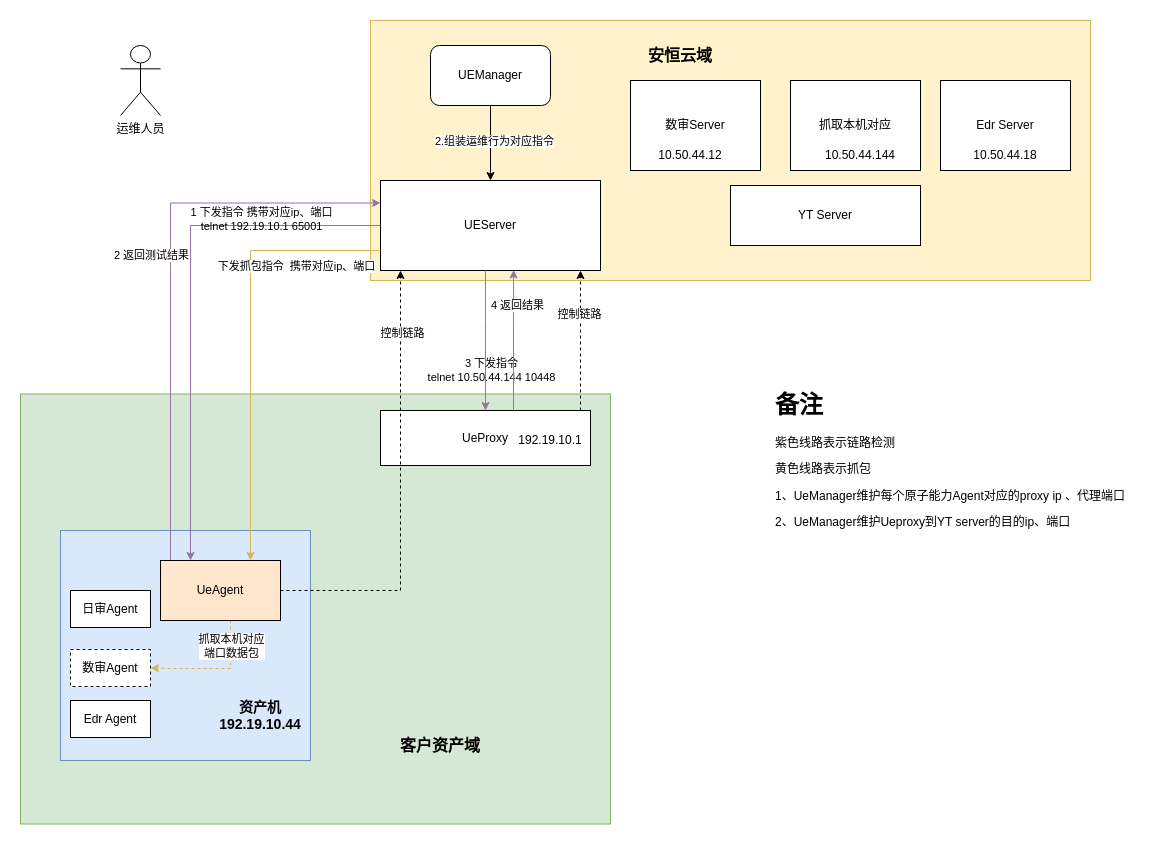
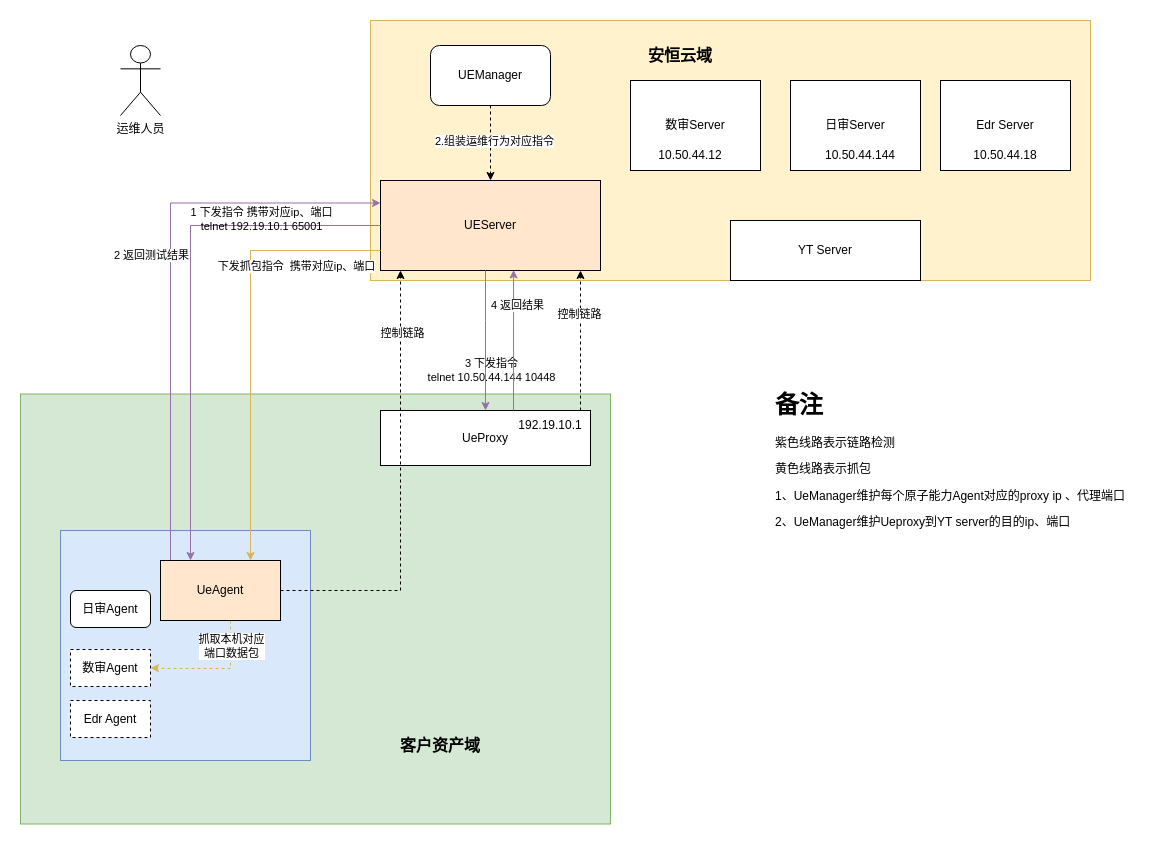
  <mxCell id="0" />
  <mxCell id="1" parent="0" />
  <mxCell id="2" value="" style="edgeStyle=orthogonalEdgeStyle;rounded=0;orthogonalLoop=1;jettySize=auto;html=1;" parent="1" edge="1"><mxGeometry relative="1" as="geometry"><mxPoint x="590" y="80" as="sourcePoint" /></mxGeometry></mxCell>
  <mxCell id="3" value="组装此运维行为对应的指令&lt;br&gt;请求UeServer" style="edgeLabel;html=1;align=center;verticalAlign=middle;resizable=0;points=[];" parent="2" vertex="1" connectable="0"><mxGeometry x="-0.4" y="1" relative="1" as="geometry"><mxPoint x="-1" y="6" as="offset" /></mxGeometry></mxCell>
  <mxCell id="4" value="" style="rounded=0;whiteSpace=wrap;html=1;fillColor=#fff2cc;strokeColor=#d6b656;" parent="1" vertex="1"><mxGeometry x="370" y="20" width="720" height="260" as="geometry" /></mxCell>
- <mxCell id="5" value="UEServer" style="rounded=0;whiteSpace=wrap;html=1;" parent="1" vertex="1"><mxGeometry x="380" y="180" width="220" height="90" as="geometry" /></mxCell>
- <mxCell id="6" value="抓取本机对应" style="rounded=0;whiteSpace=wrap;html=1;" parent="1" vertex="1"><mxGeometry x="790" y="80" width="130" height="90" as="geometry" /></mxCell>
+ <mxCell id="5" value="UEServer" style="rounded=0;whiteSpace=wrap;html=1;fillColor=#ffe6cc;" parent="1" vertex="1"><mxGeometry x="380" y="180" width="220" height="90" as="geometry" /></mxCell>
+ <mxCell id="6" value="日审Server" style="rounded=0;whiteSpace=wrap;html=1;" parent="1" vertex="1"><mxGeometry x="790" y="80" width="130" height="90" as="geometry" /></mxCell>
  <mxCell id="7" value="数审Server" style="rounded=0;whiteSpace=wrap;html=1;" parent="1" vertex="1"><mxGeometry x="630" y="80" width="130" height="90" as="geometry" /></mxCell>
  <mxCell id="8" value="Edr Server" style="rounded=0;whiteSpace=wrap;html=1;" parent="1" vertex="1"><mxGeometry x="940" y="80" width="130" height="90" as="geometry" /></mxCell>
  <mxCell id="9" value="&lt;font style=&quot;font-size: 16px;&quot;&gt;&lt;b style=&quot;font-size: 16px;&quot;&gt;安恒云域&lt;/b&gt;&lt;/font&gt;" style="text;html=1;strokeColor=none;fillColor=none;align=center;verticalAlign=middle;whiteSpace=wrap;rounded=0;fontSize=16;" parent="1" vertex="1"><mxGeometry x="640" y="40" width="80" height="30" as="geometry" /></mxCell>
- <mxCell id="10" style="edgeStyle=orthogonalEdgeStyle;rounded=0;orthogonalLoop=1;jettySize=auto;html=1;" parent="1" source="12" target="5" edge="1"><mxGeometry relative="1" as="geometry" /></mxCell>
+ <mxCell id="10" style="edgeStyle=orthogonalEdgeStyle;rounded=0;orthogonalLoop=1;jettySize=auto;html=1;dashed=1;" parent="1" source="12" target="5" edge="1"><mxGeometry relative="1" as="geometry" /></mxCell>
  <mxCell id="11" value="2.组装运维行为对应指令" style="edgeLabel;html=1;align=center;verticalAlign=middle;resizable=0;points=[];" parent="10" vertex="1" connectable="0"><mxGeometry x="-0.06" y="3" relative="1" as="geometry"><mxPoint as="offset" /></mxGeometry></mxCell>
  <mxCell id="12" value="UEManager" style="whiteSpace=wrap;html=1;rounded=1;" parent="1" vertex="1"><mxGeometry x="430" y="45" width="120" height="60" as="geometry" /></mxCell>
  <mxCell id="13" value="" style="rounded=0;whiteSpace=wrap;html=1;fillColor=#d5e8d4;strokeColor=#82b366;" parent="1" vertex="1"><mxGeometry x="20" y="393.5" width="590" height="430" as="geometry" /></mxCell>
  <mxCell id="14" style="edgeStyle=orthogonalEdgeStyle;rounded=0;orthogonalLoop=1;jettySize=auto;html=1;dashed=1;" edge="1" parent="1" source="16" target="5"><mxGeometry relative="1" as="geometry"><Array as="points"><mxPoint x="580" y="330" /><mxPoint x="580" y="330" /></Array></mxGeometry></mxCell>
  <mxCell id="15" value="控制链路" style="edgeLabel;html=1;align=center;verticalAlign=middle;resizable=0;points=[];" vertex="1" connectable="0" parent="14"><mxGeometry x="0.384" y="2" relative="1" as="geometry"><mxPoint as="offset" /></mxGeometry></mxCell>
  <mxCell id="16" value="UeProxy" style="rounded=0;whiteSpace=wrap;html=1;" parent="1" vertex="1"><mxGeometry x="380" y="410" width="210" height="55" as="geometry" /></mxCell>
  <mxCell id="17" value="" style="rounded=0;whiteSpace=wrap;html=1;fillColor=#dae8fc;strokeColor=#6c8ebf;" parent="1" vertex="1"><mxGeometry x="60" y="530" width="250" height="230" as="geometry" /></mxCell>
- <mxCell id="18" value="日审Agent" style="rounded=0;whiteSpace=wrap;html=1;" parent="1" vertex="1"><mxGeometry x="70" y="590" width="80" height="37" as="geometry" /></mxCell>
+ <mxCell id="18" value="日审Agent" style="whiteSpace=wrap;html=1;rounded=1;" parent="1" vertex="1"><mxGeometry x="70" y="590" width="80" height="37" as="geometry" /></mxCell>
  <mxCell id="19" value="数审Agent" style="rounded=0;whiteSpace=wrap;html=1;dashed=1;" parent="1" vertex="1"><mxGeometry x="70" y="649" width="80" height="37" as="geometry" /></mxCell>
- <mxCell id="20" value="Edr Agent" style="rounded=0;whiteSpace=wrap;html=1;" parent="1" vertex="1"><mxGeometry x="70" y="700" width="80" height="37" as="geometry" /></mxCell>
+ <mxCell id="20" value="Edr Agent" style="rounded=0;whiteSpace=wrap;html=1;dashed=1;" parent="1" vertex="1"><mxGeometry x="70" y="700" width="80" height="37" as="geometry" /></mxCell>
  <mxCell id="21" style="edgeStyle=orthogonalEdgeStyle;rounded=0;orthogonalLoop=1;jettySize=auto;html=1;entryX=1;entryY=0.5;entryDx=0;entryDy=0;fillColor=#fff2cc;strokeColor=#d6b656;dashed=1;" parent="1" source="25" target="19" edge="1"><mxGeometry relative="1" as="geometry"><Array as="points"><mxPoint x="230" y="668" /><mxPoint x="170" y="668" /></Array></mxGeometry></mxCell>
  <mxCell id="22" value="抓取本机对应&lt;br&gt;端口数据包" style="edgeLabel;html=1;align=center;verticalAlign=middle;resizable=0;points=[];labelBackgroundColor=default;labelBorderColor=none;" parent="21" vertex="1" connectable="0"><mxGeometry relative="1" as="geometry"><mxPoint x="16" y="-23" as="offset" /></mxGeometry></mxCell>
  <mxCell id="23" style="edgeStyle=orthogonalEdgeStyle;rounded=0;orthogonalLoop=1;jettySize=auto;html=1;entryX=0;entryY=0.25;entryDx=0;entryDy=0;fillColor=#e1d5e7;strokeColor=#9673a6;" edge="1" parent="1" source="25" target="5"><mxGeometry relative="1" as="geometry"><Array as="points"><mxPoint x="170" y="202" /></Array></mxGeometry></mxCell>
  <mxCell id="24" value="2 返回测试结果" style="edgeLabel;html=1;align=center;verticalAlign=middle;resizable=0;points=[];" vertex="1" connectable="0" parent="23"><mxGeometry x="0.143" y="4" relative="1" as="geometry"><mxPoint x="-16" y="18" as="offset" /></mxGeometry></mxCell>
  <mxCell id="25" value="UeAgent" style="rounded=0;whiteSpace=wrap;html=1;fillColor=#ffe6cc;" parent="1" vertex="1"><mxGeometry y="560" width="120" height="60" as="geometry" x="160" /></mxCell>
- <mxCell id="26" value="&lt;b&gt;&lt;font style=&quot;font-size: 14px;&quot;&gt;资产机&lt;br&gt;192.19.10.44&lt;br&gt;&lt;/font&gt;&lt;/b&gt;" style="text;html=1;strokeColor=none;fillColor=none;align=center;verticalAlign=middle;whiteSpace=wrap;rounded=0;" parent="1" vertex="1"><mxGeometry x="230" y="700" width="60" height="30" as="geometry" /></mxCell>
  <mxCell id="27" value="客户资产域" style="text;html=1;strokeColor=none;fillColor=none;align=center;verticalAlign=middle;whiteSpace=wrap;rounded=0;fontStyle=1;fontSize=16;" parent="1" vertex="1"><mxGeometry x="397" y="730" width="86" height="30" as="geometry" /></mxCell>
  <mxCell id="28" value="运维人员" style="shape=umlActor;verticalLabelPosition=bottom;verticalAlign=top;html=1;outlineConnect=0;" parent="1" vertex="1"><mxGeometry x="120" y="45" width="40" height="70" as="geometry" /></mxCell>
  <mxCell id="29" style="edgeStyle=orthogonalEdgeStyle;rounded=0;orthogonalLoop=1;jettySize=auto;html=1;fillColor=#e1d5e7;strokeColor=#9673a6;exitX=0;exitY=0.5;exitDx=0;exitDy=0;" edge="1" parent="1" source="5"><mxGeometry relative="1" as="geometry"><mxPoint x="370" y="225.059" as="sourcePoint" /><mxPoint x="190" y="560" as="targetPoint" /><Array as="points"><mxPoint x="190" y="225" /></Array></mxGeometry></mxCell>
  <mxCell id="30" value="1 下发指令 携带对应ip、端口&lt;br&gt;telnet 192.19.10.1 65001" style="edgeLabel;html=1;align=center;verticalAlign=middle;resizable=0;points=[];labelBackgroundColor=none;" vertex="1" connectable="0" parent="29"><mxGeometry x="-0.18" y="-3" relative="1" as="geometry"><mxPoint x="73" y="-32" as="offset" /></mxGeometry></mxCell>
  <mxCell id="31" style="edgeStyle=orthogonalEdgeStyle;rounded=0;orthogonalLoop=1;jettySize=auto;html=1;entryX=0.091;entryY=1;entryDx=0;entryDy=0;entryPerimeter=0;dashed=1;" edge="1" parent="1" source="25" target="5"><mxGeometry relative="1" as="geometry" /></mxCell>
  <mxCell id="32" value="控制链路" style="edgeLabel;html=1;align=center;verticalAlign=middle;resizable=0;points=[];" vertex="1" connectable="0" parent="31"><mxGeometry x="0.715" y="-1" relative="1" as="geometry"><mxPoint y="-1" as="offset" /></mxGeometry></mxCell>
  <mxCell id="33" style="edgeStyle=orthogonalEdgeStyle;rounded=0;orthogonalLoop=1;jettySize=auto;html=1;entryX=0.5;entryY=0;entryDx=0;entryDy=0;fillColor=#e1d5e7;strokeColor=#9673a6;" edge="1" parent="1" source="5" target="16"><mxGeometry relative="1" as="geometry"><Array as="points"><mxPoint x="485" y="320" /><mxPoint x="485" y="320" /></Array></mxGeometry></mxCell>
  <mxCell id="34" value="3 下发指令&lt;br&gt;telnet 10.50.44.144 10448" style="edgeLabel;html=1;align=center;verticalAlign=middle;resizable=0;points=[];labelBackgroundColor=none;" vertex="1" connectable="0" parent="1"><mxGeometry x="490" y="369.999" as="geometry" /></mxCell>
  <mxCell id="35" style="edgeStyle=orthogonalEdgeStyle;rounded=0;orthogonalLoop=1;jettySize=auto;html=1;entryX=0.605;entryY=0.994;entryDx=0;entryDy=0;entryPerimeter=0;fillColor=#e1d5e7;strokeColor=#9673a6;" edge="1" parent="1" source="16" target="5"><mxGeometry relative="1" as="geometry"><Array as="points"><mxPoint x="513" y="370" /><mxPoint x="513" y="370" /></Array></mxGeometry></mxCell>
  <mxCell id="36" value="4 返回结果" style="edgeLabel;html=1;align=center;verticalAlign=middle;resizable=0;points=[];" vertex="1" connectable="0" parent="35"><mxGeometry x="0.513" y="-3" relative="1" as="geometry"><mxPoint as="offset" /></mxGeometry></mxCell>
  <mxCell id="37" style="edgeStyle=orthogonalEdgeStyle;rounded=0;orthogonalLoop=1;jettySize=auto;html=1;entryX=0.75;entryY=0;entryDx=0;entryDy=0;fillColor=#fff2cc;strokeColor=#d6b656;" edge="1" parent="1" source="5" target="25"><mxGeometry relative="1" as="geometry"><Array as="points"><mxPoint x="250" y="250" /></Array></mxGeometry></mxCell>
  <mxCell id="38" value="下发抓包指令&amp;nbsp; 携带对应ip、端口" style="edgeLabel;html=1;align=center;verticalAlign=middle;resizable=0;points=[];" vertex="1" connectable="0" parent="37"><mxGeometry x="-0.091" y="4" relative="1" as="geometry"><mxPoint x="41" y="-55" as="offset" /></mxGeometry></mxCell>
  <mxCell id="39" value="&lt;h1&gt;备注&lt;/h1&gt;&lt;p&gt;紫色线路表示链路检测&lt;/p&gt;&lt;p&gt;黄色线路表示抓包&lt;/p&gt;&lt;p&gt;&lt;span style=&quot;background-color: initial;&quot;&gt;1、UeManager维护每个原子能力Agent对应的proxy ip 、代理端口&lt;/span&gt;&lt;/p&gt;&lt;p&gt;2、UeManager维护Ueproxy到YT server的目的ip、端口&lt;/p&gt;" style="text;html=1;strokeColor=none;fillColor=none;spacing=5;spacingTop=-20;whiteSpace=wrap;overflow=hidden;rounded=0;" vertex="1" parent="1"><mxGeometry x="770" y="385" width="370" height="200" as="geometry" /></mxCell>
  <mxCell id="40" value="10.50.44.12" style="text;html=1;strokeColor=none;fillColor=none;align=center;verticalAlign=middle;whiteSpace=wrap;rounded=0;" vertex="1" parent="1"><mxGeometry x="660" y="140" width="60" height="30" as="geometry" /></mxCell>
  <mxCell id="41" value="10.50.44.144" style="text;html=1;strokeColor=none;fillColor=none;align=center;verticalAlign=middle;whiteSpace=wrap;rounded=0;" vertex="1" parent="1"><mxGeometry x="830" y="140" width="60" height="30" as="geometry" /></mxCell>
  <mxCell id="42" value="10.50.44.18" style="text;html=1;strokeColor=none;fillColor=none;align=center;verticalAlign=middle;whiteSpace=wrap;rounded=0;" vertex="1" parent="1"><mxGeometry x="975" y="140" width="60" height="30" as="geometry" /></mxCell>
- <mxCell id="43" value="192.19.10.1" style="text;html=1;strokeColor=none;fillColor=none;align=center;verticalAlign=middle;whiteSpace=wrap;rounded=0;" vertex="1" parent="1"><mxGeometry x="520" y="425" width="60" height="30" as="geometry" /></mxCell>
- <mxCell id="44" value="YT Server" style="rounded=0;whiteSpace=wrap;html=1;" vertex="1" parent="1"><mxGeometry x="730" y="185" width="190" height="60" as="geometry" /></mxCell>
+ <mxCell id="43" value="192.19.10.1" style="text;html=1;strokeColor=none;fillColor=none;align=center;verticalAlign=middle;whiteSpace=wrap;rounded=0;" vertex="1" parent="1"><mxGeometry x="520" y="410" width="60" height="30" as="geometry" /></mxCell>
+ <mxCell id="44" value="YT Server" style="rounded=0;whiteSpace=wrap;html=1;" vertex="1" parent="1"><mxGeometry x="730" y="220" width="190" height="60" as="geometry" /></mxCell>
